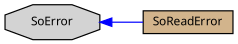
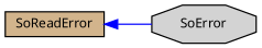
  digraph {
    rankdir=LR
    fontname="Noto Sans"
    node [color=black fontname="Noto Sans" fontsize=10 style=filled]
    n1 [fillcolor=tan fontcolor=black height=0.2 label=SoReadError shape=box width=0.4]
    n2 [fillcolor=lightgrey height=0.2 label=SoError shape=octagon width=0.4]
-   n2 -> n1 [color=blue dir=back fontname="Noto Sans" fontsize=10 labelfontname=Helvetica labelfontsize=10 style=solid]
+   n1 -> n2 [color=blue dir=back fontname="Noto Sans" fontsize=10 labelfontname=Helvetica labelfontsize=10 style=solid]
  }
